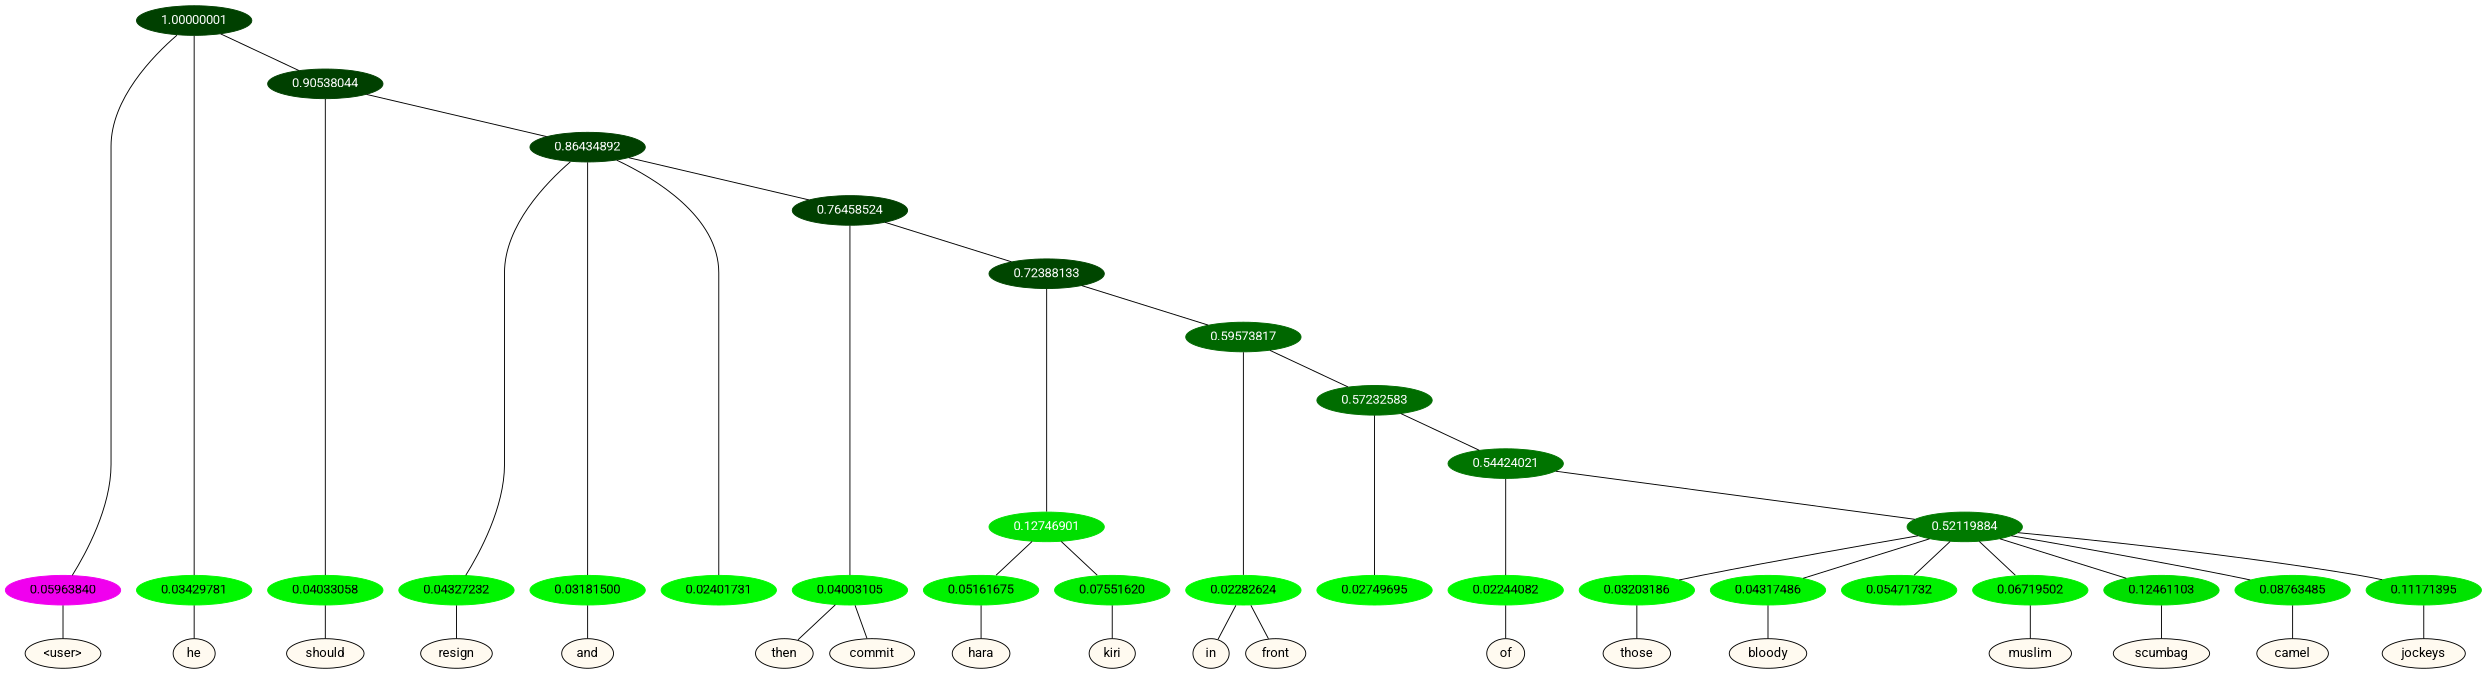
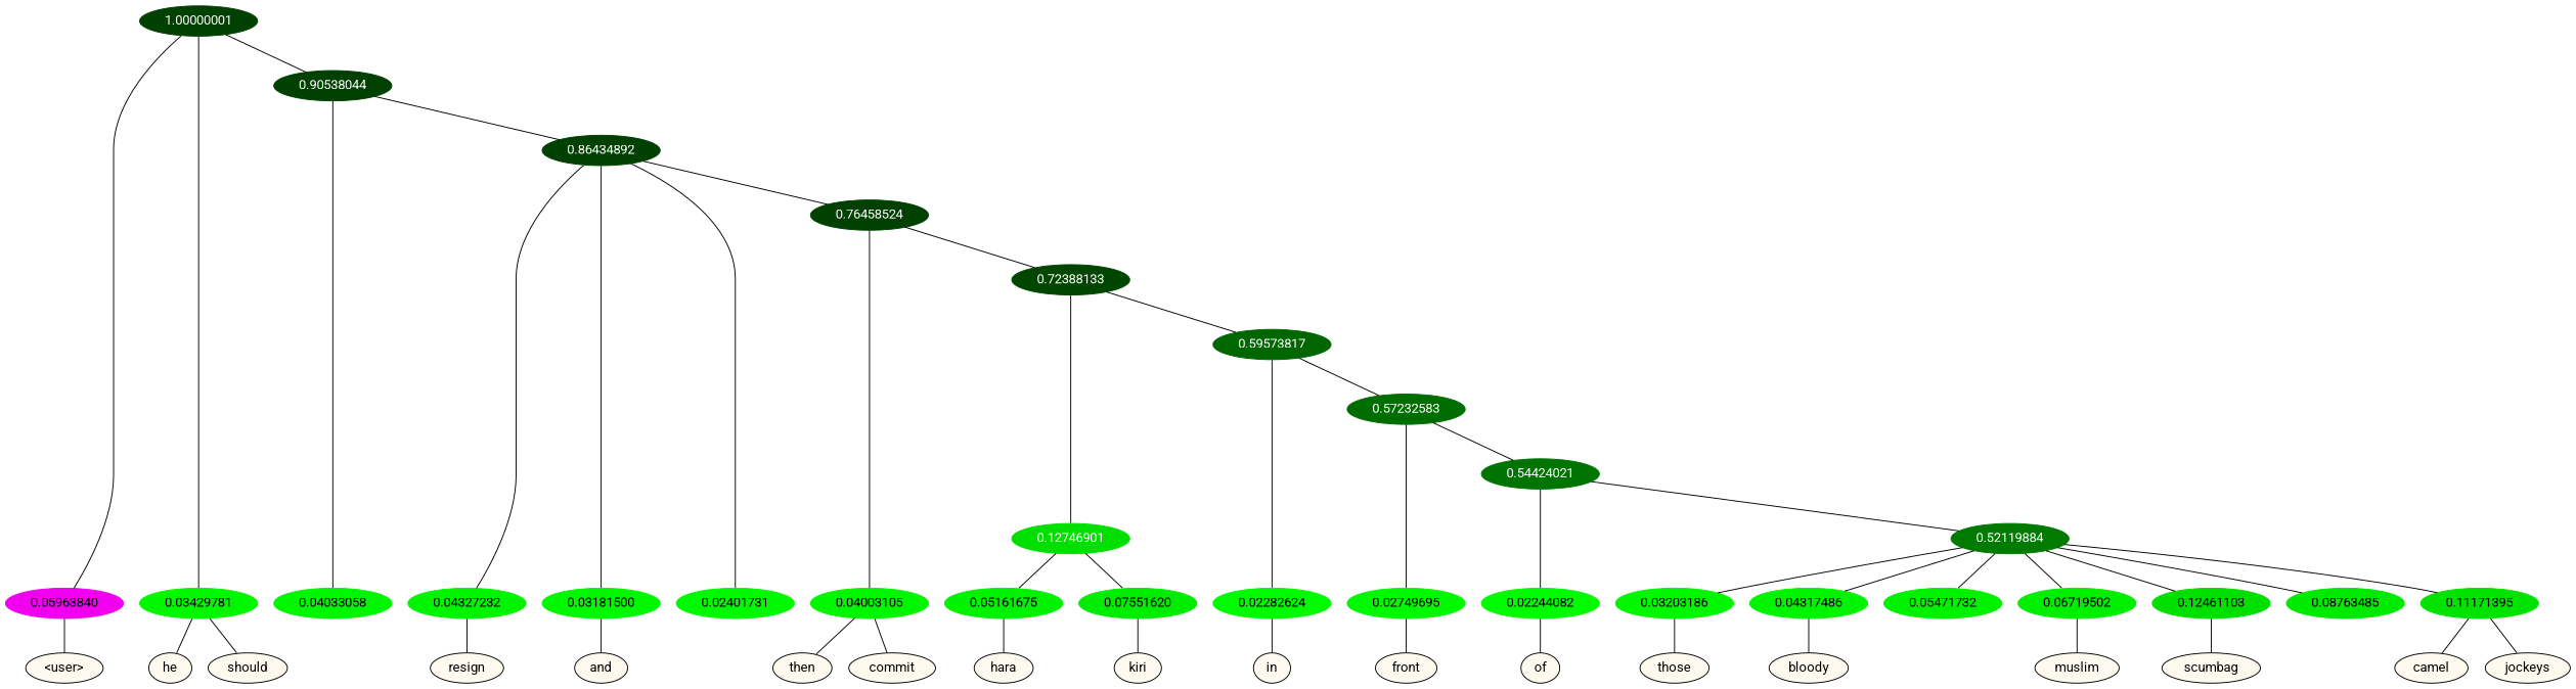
  graph {
    fontname=Roboto
    node [color=black fontname=Roboto format=png nodesep=0.001 ordering=out overlap_scaling=0.01 ranksep=0.001 style=filled fontcolor=black]
    edge [fontname=Roboto]
    n1 [fillcolor=floralwhite height=0.15 label="\<user\>" style="filled,solid" width=0.15 fontcolor=""]
    n2 [fillcolor=floralwhite height=0.15 label=he style="filled,solid" width=0.15 fontcolor=""]
    n3 [fillcolor=floralwhite height=0.15 label=should style="filled,solid" width=0.15 fontcolor=""]
    n4 [fillcolor=floralwhite height=0.15 label=resign style="filled,solid" width=0.15 fontcolor=""]
    n5 [fillcolor=floralwhite height=0.15 label=and style="filled,solid" width=0.15 fontcolor=""]
    n6 [fillcolor=floralwhite height=0.15 label=then style="filled,solid" width=0.15 fontcolor=""]
    n7 [fillcolor=floralwhite height=0.15 label=commit style="filled,solid" width=0.15 fontcolor=""]
    n8 [fillcolor=floralwhite height=0.15 label=hara style="filled,solid" width=0.15 fontcolor=""]
    n9 [fillcolor=floralwhite height=0.15 label=kiri style="filled,solid" width=0.15 fontcolor=""]
    n10 [fillcolor=floralwhite height=0.15 label=in style="filled,solid" width=0.15 fontcolor=""]
    n11 [fillcolor=floralwhite height=0.15 label=front style="filled,solid" width=0.15 fontcolor=""]
    n12 [fillcolor=floralwhite height=0.15 label=of style="filled,solid" width=0.15 fontcolor=""]
    n13 [fillcolor=floralwhite height=0.15 label=those style="filled,solid" width=0.15 fontcolor=""]
    n14 [fillcolor=floralwhite height=0.15 label=bloody style="filled,solid" width=0.15 fontcolor=""]
    n15 [fillcolor=floralwhite height=0.15 label=muslim style="filled,solid" width=0.15 fontcolor=""]
    n16 [fillcolor=floralwhite height=0.15 label=scumbag style="filled,solid" width=0.15 fontcolor=""]
    n17 [fillcolor=floralwhite height=0.15 label=camel style="filled,solid" width=0.15 fontcolor=""]
    n18 [fillcolor=floralwhite height=0.15 label=jockeys style="filled,solid" width=0.15 fontcolor=""]
    n19 [color="0.835 1.000 0.940" height=0.15 label=0.05963840 width=0.15]
    n20 [color="0.334 1.000 0.966" height=0.15 label=0.03429781 width=0.15]
    n21 [color="0.334 1.000 0.960" height=0.15 label=0.04033058 width=0.15]
    n22 [color="0.334 1.000 0.957" height=0.15 label=0.04327232 width=0.15]
    n23 [color="0.334 1.000 0.968" height=0.15 label=0.03181500 width=0.15]
    n24 [color="0.334 1.000 0.976" height=0.15 label=0.02401731 width=0.15]
    n25 [color="0.334 1.000 0.960" height=0.15 label=0.04003105 width=0.15]
    n26 [color="0.334 1.000 0.948" height=0.15 label=0.05161675 width=0.15]
    n27 [color="0.334 1.000 0.924" height=0.15 label=0.07551620 width=0.15]
    n28 [color="0.334 1.000 0.977" height=0.15 label=0.02282624 width=0.15]
    n29 [color="0.334 1.000 0.973" height=0.15 label=0.02749695 width=0.15]
    n30 [color="0.334 1.000 0.978" height=0.15 label=0.02244082 width=0.15]
    n31 [color="0.334 1.000 0.968" height=0.15 label=0.03203186 width=0.15]
    n32 [color="0.334 1.000 0.957" height=0.15 label=0.04317486 width=0.15]
    n33 [color="0.334 1.000 0.945" height=0.15 label=0.05471732 width=0.15]
    n34 [color="0.334 1.000 0.933" height=0.15 label=0.06719502 width=0.15]
    n35 [color="0.334 1.000 0.875" height=0.15 label=0.12461103 width=0.15]
    n36 [color="0.334 1.000 0.913" height=0.15 label=0.08763485 width=0.15]
    n37 [color="0.334 1.000 0.888" height=0.15 label=0.11171395 width=0.15]
    n38 [color="0.334 1.000 0.250" fontcolor=grey99 height=0.15 label=1.00000001 width=0.15]
    n39 [color="0.334 1.000 0.250" fontcolor=grey99 height=0.15 label=0.90538044 width=0.15]
    n40 [color="0.334 1.000 0.250" fontcolor=grey99 height=0.15 label=0.86434892 width=0.15]
    n41 [color="0.334 1.000 0.250" fontcolor=grey99 height=0.15 label=0.76458524 width=0.15]
    n42 [color="0.334 1.000 0.276" fontcolor=grey99 height=0.15 label=0.72388133 width=0.15]
    n43 [color="0.334 1.000 0.873" fontcolor=grey99 height=0.15 label=0.12746901 width=0.15]
    n44 [color="0.334 1.000 0.404" fontcolor=grey99 height=0.15 label=0.59573817 width=0.15]
    n45 [color="0.334 1.000 0.428" fontcolor=grey99 height=0.15 label=0.57232583 width=0.15]
    n46 [color="0.334 1.000 0.456" fontcolor=grey99 height=0.15 label=0.54424021 width=0.15]
    n47 [color="0.334 1.000 0.479" fontcolor=grey99 height=0.15 label=0.52119884 width=0.15]
    subgraph sub_1 {
      rank=same
      n1
      n2
      n3
      n4
      n5
      n6
      n7
      n8
      n9
      n10
      n11
      n12
      n13
      n14
      n15
      n16
      n17
      n18
    }
    subgraph sub_2 {
      rank=same
      n19
      n20
      n21
      n22
      n23
      n24
      n25
      n26
      n27
      n28
      n29
      n30
      n31
      n32
      n33
      n34
      n35
      n36
      n37
    }
    n19 -- n1
    n20 -- n2
-   n21 -- n3
+   n20 -- n3
    n22 -- n4
    n23 -- n5
    n25 -- n6
    n25 -- n7
    n26 -- n8
    n27 -- n9
    n28 -- n10
-   n28 -- n11
+   n29 -- n11
    n30 -- n12
    n31 -- n13
    n32 -- n14
    n34 -- n15
    n35 -- n16
-   n36 -- n17
+   n37 -- n17
    n37 -- n18
    n38 -- n19
    n38 -- n20
    n38 -- n39
    n39 -- n21
    n39 -- n40
    n40 -- n22
    n40 -- n23
    n40 -- n24
    n40 -- n41
    n41 -- n25
    n41 -- n42
    n42 -- n43
    n42 -- n44
    n43 -- n26
    n43 -- n27
    n44 -- n28
    n44 -- n45
    n45 -- n29
    n45 -- n46
    n46 -- n30
    n46 -- n47
    n47 -- n31
    n47 -- n32
    n47 -- n33
    n47 -- n34
    n47 -- n35
    n47 -- n36
    n47 -- n37
  }
